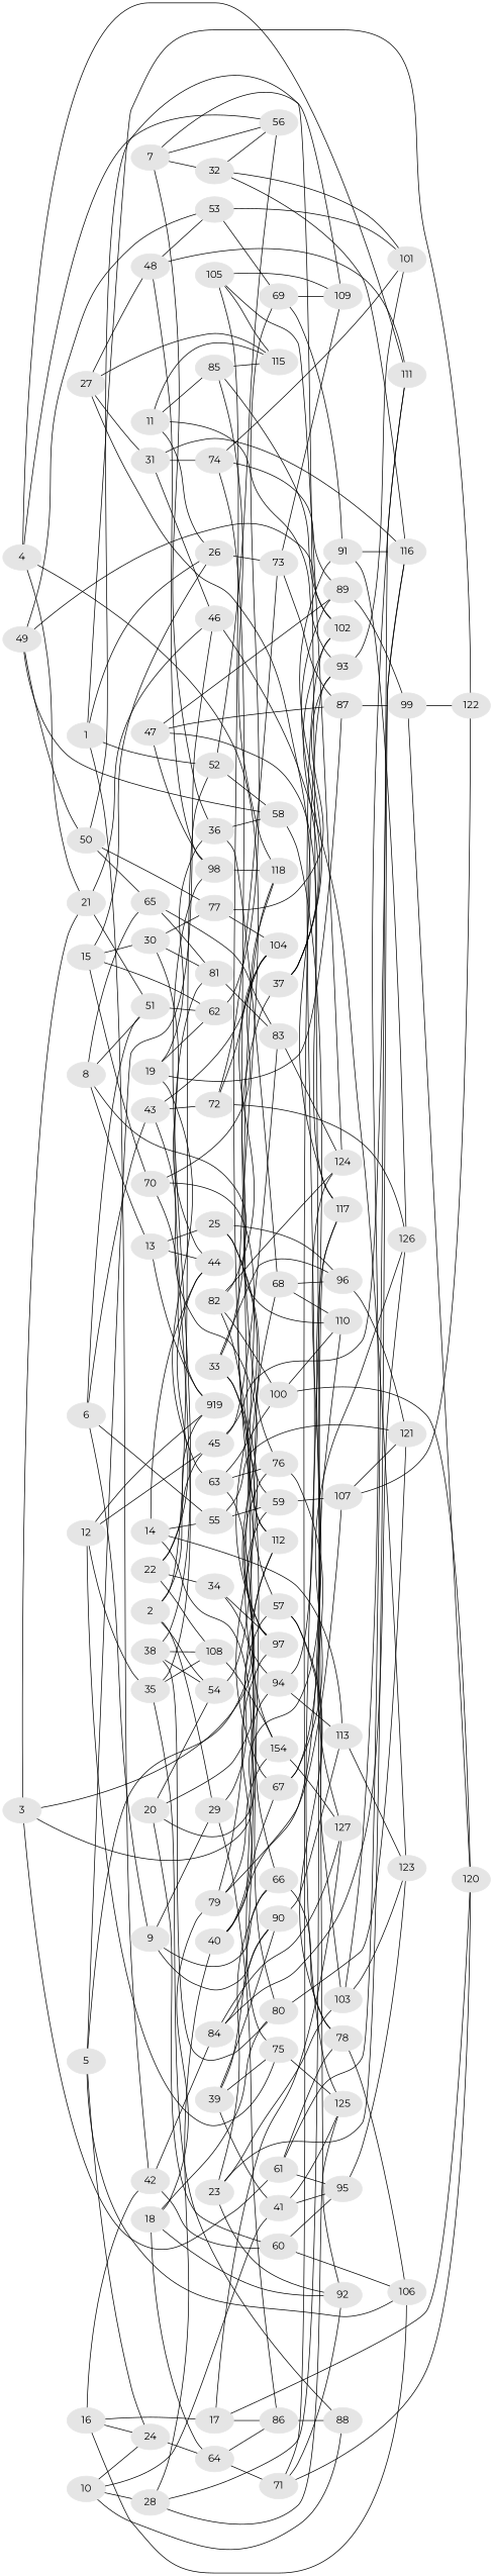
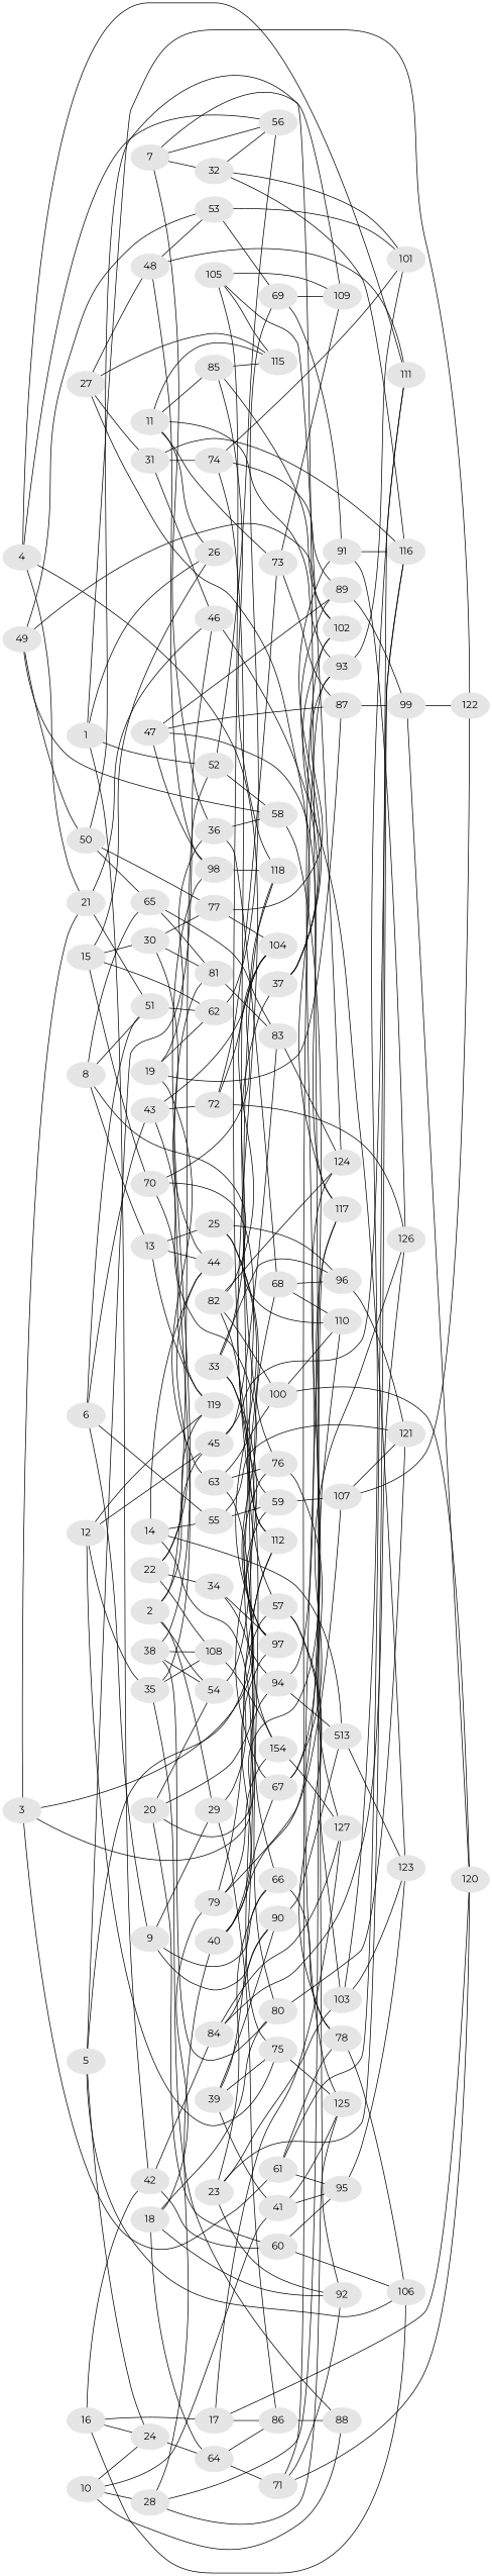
  graph {
    fontname=Montserrat
    rankdir=LR
    node [color=gray90 fontname=Montserrat style=filled]
    edge [fontname=Montserrat]
    1
    26
    42
    52
    122
    73
    60
    84
    56
    58
    2
    29
    45
    54
    86
    57
    116
    83
    68
    3
    21
    59
    61
    124
    46
    51
    107
    111
    95
    78
    4
    5
    24
    76
    106
    64
    123
    127
    6
    9
    43
    55
    66
    90
    97
    118
    72
    62
    121
    7
    32
    36
    109
    101
    8
    13
    65
    110
-   119 [label=919]
+   119
    25
    44
    81
-   113
+   113 [label=513]
    10
    28
    41
    88
    117
    40
    125
    11
    85
    93
    115
    102
    12
    35
    75
    108
    96
    14
    15
    30
    70
    77
    69
    112
    104
    16
    17
    120
    18
    79
    80
    92
    71
    n97 [label=154]
    19
    63
    87
    100
    99
    20
    94
    22
    34
    23
    103
    27
    31
    48
    74
    98
    53
    67
    89
    33
    37
    91
    126
    38
    39
    47
    49
    50
    82
    105
    1 -- 26
    1 -- 42
    1 -- 52
    1 -- 122
-   26 -- 73
+   11 -- 73
    42 -- 60
    42 -- 84
    52 -- 56
    52 -- 58
    73 -- 109
    73 -- 87
    60 -- 95
    60 -- 106
    84 -- 127
    84 -- 90
    84 -- 126
    58 -- 125
    2 -- 52
    2 -- 29
    2 -- 45
    2 -- 54
    29 -- 86
    29 -- 57
    45 -- 116
    45 -- 83
    54 -- 68
    86 -- 88
    57 -- 78
    57 -- 103
    83 -- 124
    68 -- 110
    68 -- 96
    3 -- 21
    3 -- 59
    3 -- 61
    3 -- 124
    21 -- 46
    21 -- 51
    59 -- 107
    61 -- 111
    61 -- 95
    61 -- 78
    46 -- 123
    51 -- 62
    107 -- 122
    107 -- 121
    95 -- 123
    78 -- 106
    4 -- 56
    4 -- 21
    4 -- 59
    4 -- 111
    5 -- 46
    5 -- 24
    5 -- 76
    5 -- 106
    24 -- 64
    76 -- 127
    64 -- 86
    64 -- 71
    6 -- 51
    6 -- 9
    6 -- 43
    6 -- 55
    9 -- 29
    9 -- 66
    9 -- 90
    43 -- 97
    43 -- 118
    43 -- 72
    55 -- 59
    55 -- 121
    66 -- 78
    90 -- 113
    72 -- 73
    72 -- 104
    72 -- 126
    62 -- 69
    7 -- 56
    7 -- 32
    7 -- 36
    7 -- 109
    32 -- 56
    32 -- 116
    32 -- 101
    36 -- 58
    36 -- 68
    8 -- 51
    8 -- 13
    8 -- 65
    8 -- 110
    13 -- 119
    13 -- 25
    13 -- 44
    65 -- 83
    65 -- 81
    25 -- 57
    25 -- 97
    25 -- 96
    81 -- 83
    113 -- 123
    10 -- 24
    10 -- 28
    10 -- 41
    10 -- 88
    28 -- 117
    28 -- 40
    28 -- 125
    41 -- 95
    41 -- 125
    40 -- 97
    40 -- 110
    40 -- 67
    11 -- 26
    11 -- 85
    11 -- 93
    11 -- 115
    85 -- 118
    85 -- 115
    85 -- 102
    93 -- 101
    12 -- 45
    12 -- 119
    12 -- 35
    12 -- 75
    35 -- 81
    35 -- 88
    35 -- 108
    75 -- 125
    108 -- n97
    96 -- 121
    14 -- 55
    14 -- 44
    14 -- 113
    14 -- 75
    15 -- 26
    15 -- 62
    15 -- 30
    15 -- 70
    30 -- 44
    30 -- 81
    30 -- 77
    70 -- 119
    70 -- 112
    70 -- 104
    77 -- 93
    77 -- 104
    69 -- 109
    69 -- 91
    16 -- 42
    16 -- 24
    16 -- 106
    16 -- 17
    17 -- 86
    17 -- 127
    17 -- 120
    18 -- 64
    18 -- 79
    18 -- 80
    18 -- 92
    79 -- 107
    79 -- 112
    79 -- n97
    80 -- 121
    71 -- 93
    71 -- 120
    71 -- 92
    n97 -- 127
    19 -- 62
    19 -- 36
    19 -- 63
    19 -- 87
    63 -- 76
    63 -- 66
    63 -- 100
    87 -- 99
    100 -- 110
    100 -- 120
    99 -- 122
    99 -- 120
    20 -- 60
    20 -- 54
    20 -- 112
    20 -- 94
    94 -- 113
    94 -- 102
    22 -- 119
    22 -- 44
    22 -- 108
    22 -- 34
    34 -- 97
    34 -- 94
    23 -- 116
    23 -- 66
    23 -- 92
    23 -- 103
    103 -- 111
    103 -- 123
    27 -- 117
    27 -- 115
    27 -- 31
    27 -- 48
    31 -- 116
    31 -- 46
    31 -- 74
    48 -- 111
    48 -- 98
    48 -- 53
    74 -- 76
    74 -- 101
    74 -- 89
    98 -- 118
    53 -- 101
    53 -- 69
    67 -- 117
    67 -- 126
    89 -- 99
    33 -- 96
    33 -- 80
    33 -- 67
    33 -- 37
    37 -- 102
    37 -- 89
    37 -- 91
    91 -- 116
    91 -- 126
    38 -- 54
    38 -- 108
    38 -- 80
    38 -- 98
    39 -- 90
    39 -- 118
    39 -- 41
    39 -- 75
    47 -- 117
    47 -- 87
    47 -- 98
    47 -- 89
    49 -- 58
    49 -- 102
    49 -- 53
    49 -- 50
    50 -- 65
    50 -- 77
    50 -- 92
    82 -- 124
    82 -- 104
    82 -- n97
    82 -- 100
    105 -- 124
    105 -- 109
    105 -- 115
    105 -- 112
  }
